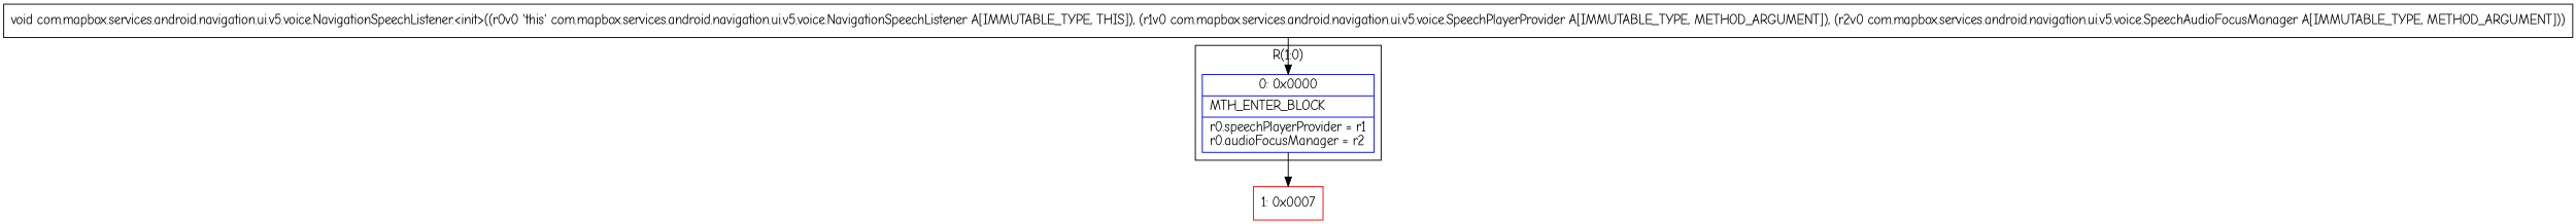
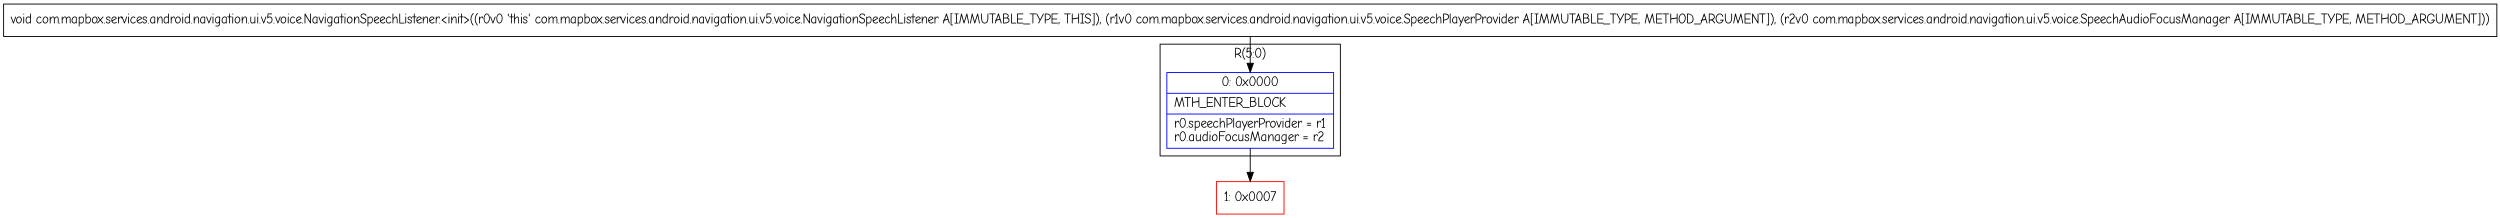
  digraph {
    fontname="Comic Neue"
    node [shape=record fontname="Comic Neue"]
    edge [fontname="Comic Neue"]
    n1 [color=blue label="{0\:\ 0x0000|MTH_ENTER_BLOCK\l|r0.speechPlayerProvider = r1\lr0.audioFocusManager = r2\l}"]
    n2 [color=red label="{1\:\ 0x0007}"]
    n3 [label="{void com.mapbox.services.android.navigation.ui.v5.voice.NavigationSpeechListener.\<init\>((r0v0 'this' com.mapbox.services.android.navigation.ui.v5.voice.NavigationSpeechListener A[IMMUTABLE_TYPE, THIS]), (r1v0 com.mapbox.services.android.navigation.ui.v5.voice.SpeechPlayerProvider A[IMMUTABLE_TYPE, METHOD_ARGUMENT]), (r2v0 com.mapbox.services.android.navigation.ui.v5.voice.SpeechAudioFocusManager A[IMMUTABLE_TYPE, METHOD_ARGUMENT])) }"]
    subgraph cluster_1 {
-     label="R(1:0)"
+     label="R(5:0)"
      n1
    }
    n1 -> n2
    n3 -> n1
  }
